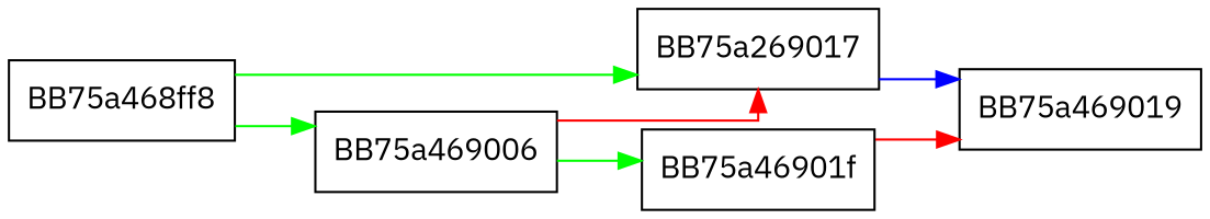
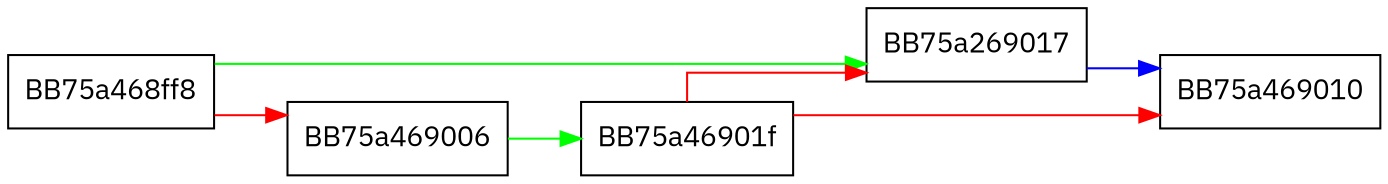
  digraph {
    fontname="IBM Plex Sans"
    rankdir=LR
    splines=ortho
    node [fontname="IBM Plex Sans" shape=box]
    edge [color=red fontname="IBM Plex Sans"]
    n1 [label=BB75a269017]
    BB75a468ff8
    BB75a469006
-   BB75a469019
+   BB75a469019 [label=BB75a469010]
    BB75a46901f
    n1 -> BB75a469019 [color=blue]
    BB75a468ff8 -> n1 [color=green]
-   BB75a468ff8 -> BB75a469006 [color=green]
-   BB75a469006 -> n1
+   BB75a468ff8 -> BB75a469006
+   BB75a46901f -> n1
    BB75a469006 -> BB75a46901f [color=green]
    BB75a46901f -> BB75a469019
  }
